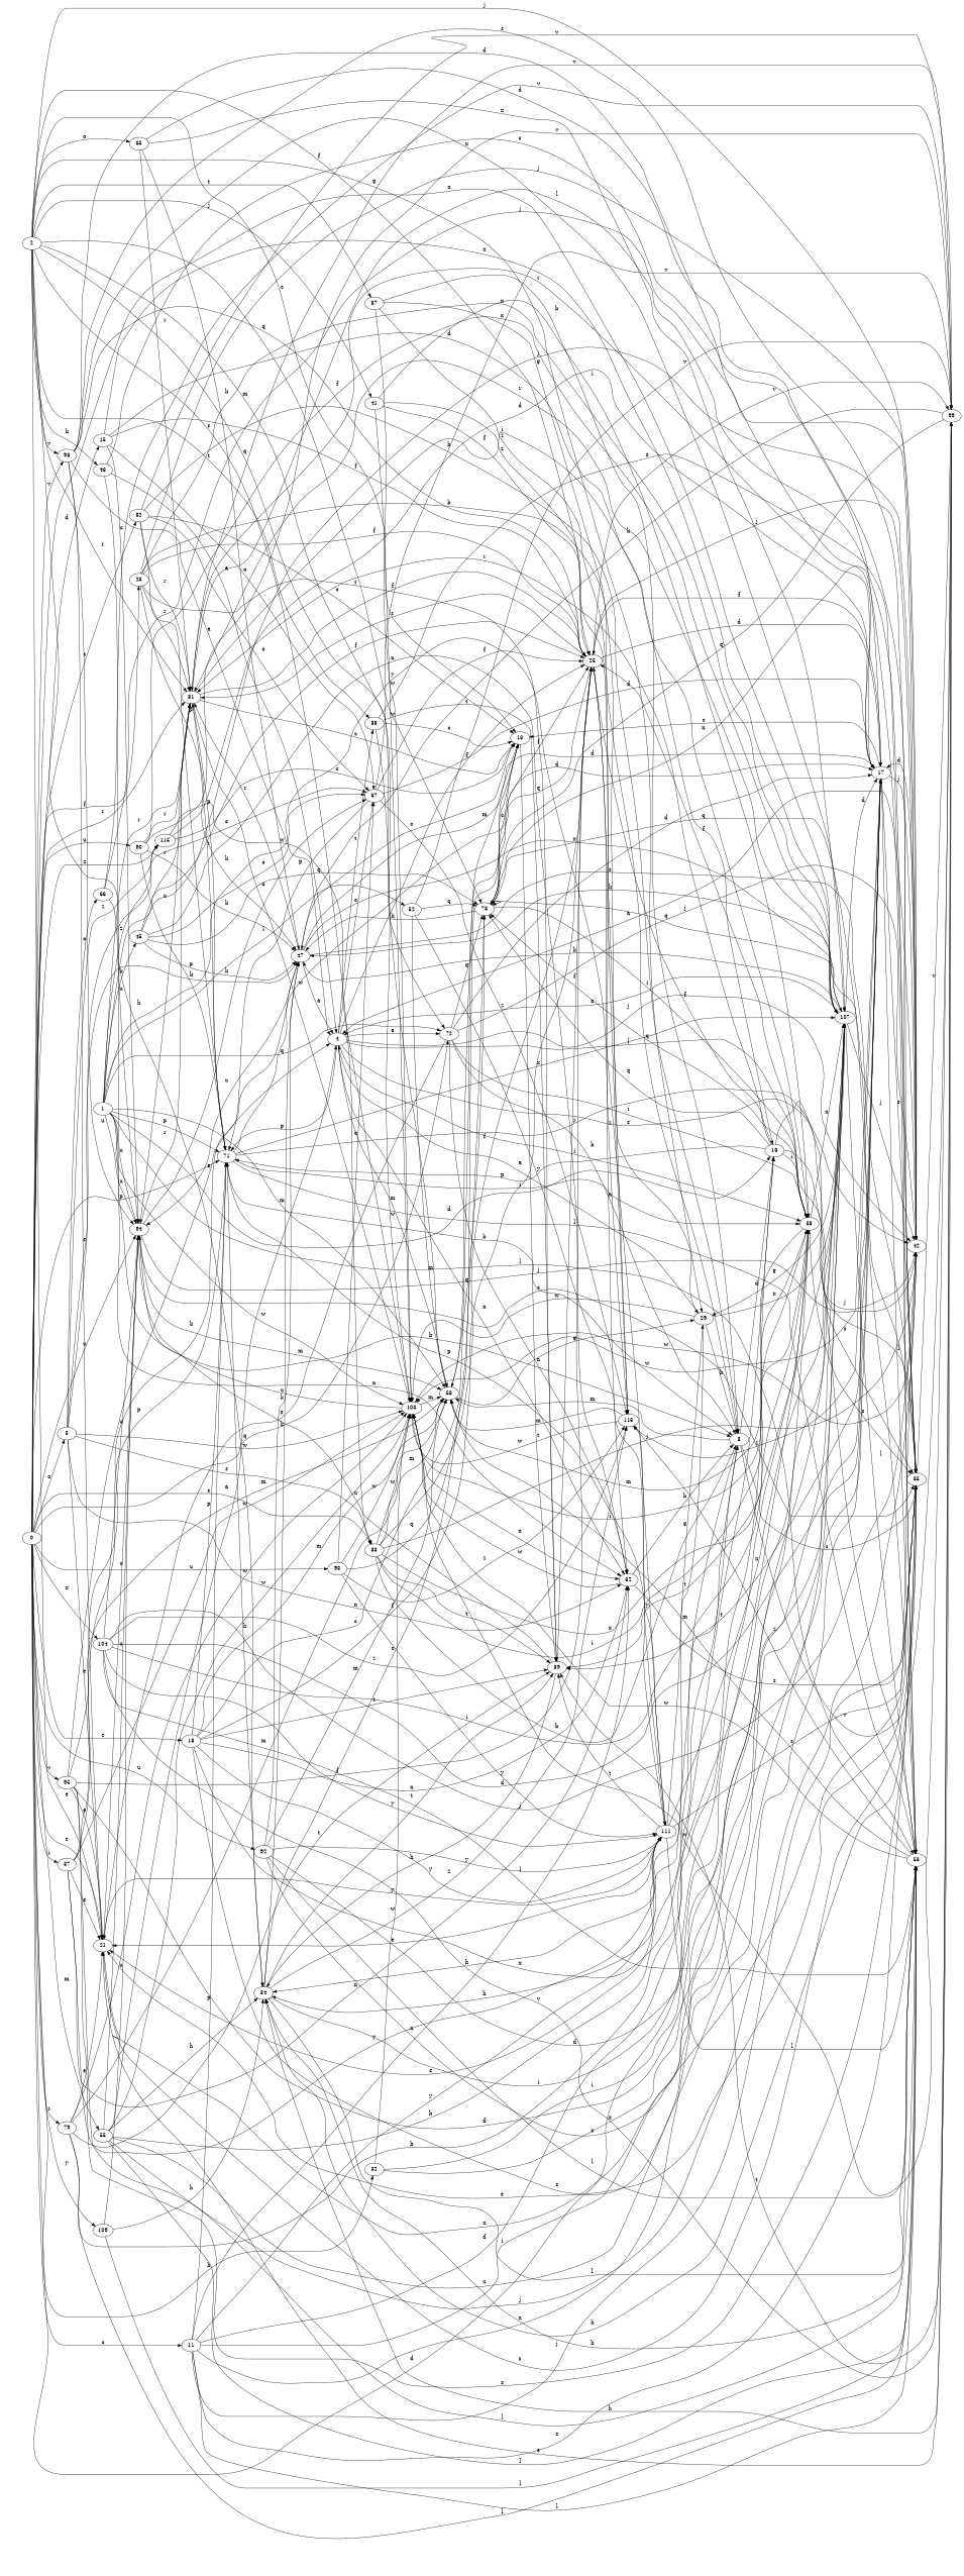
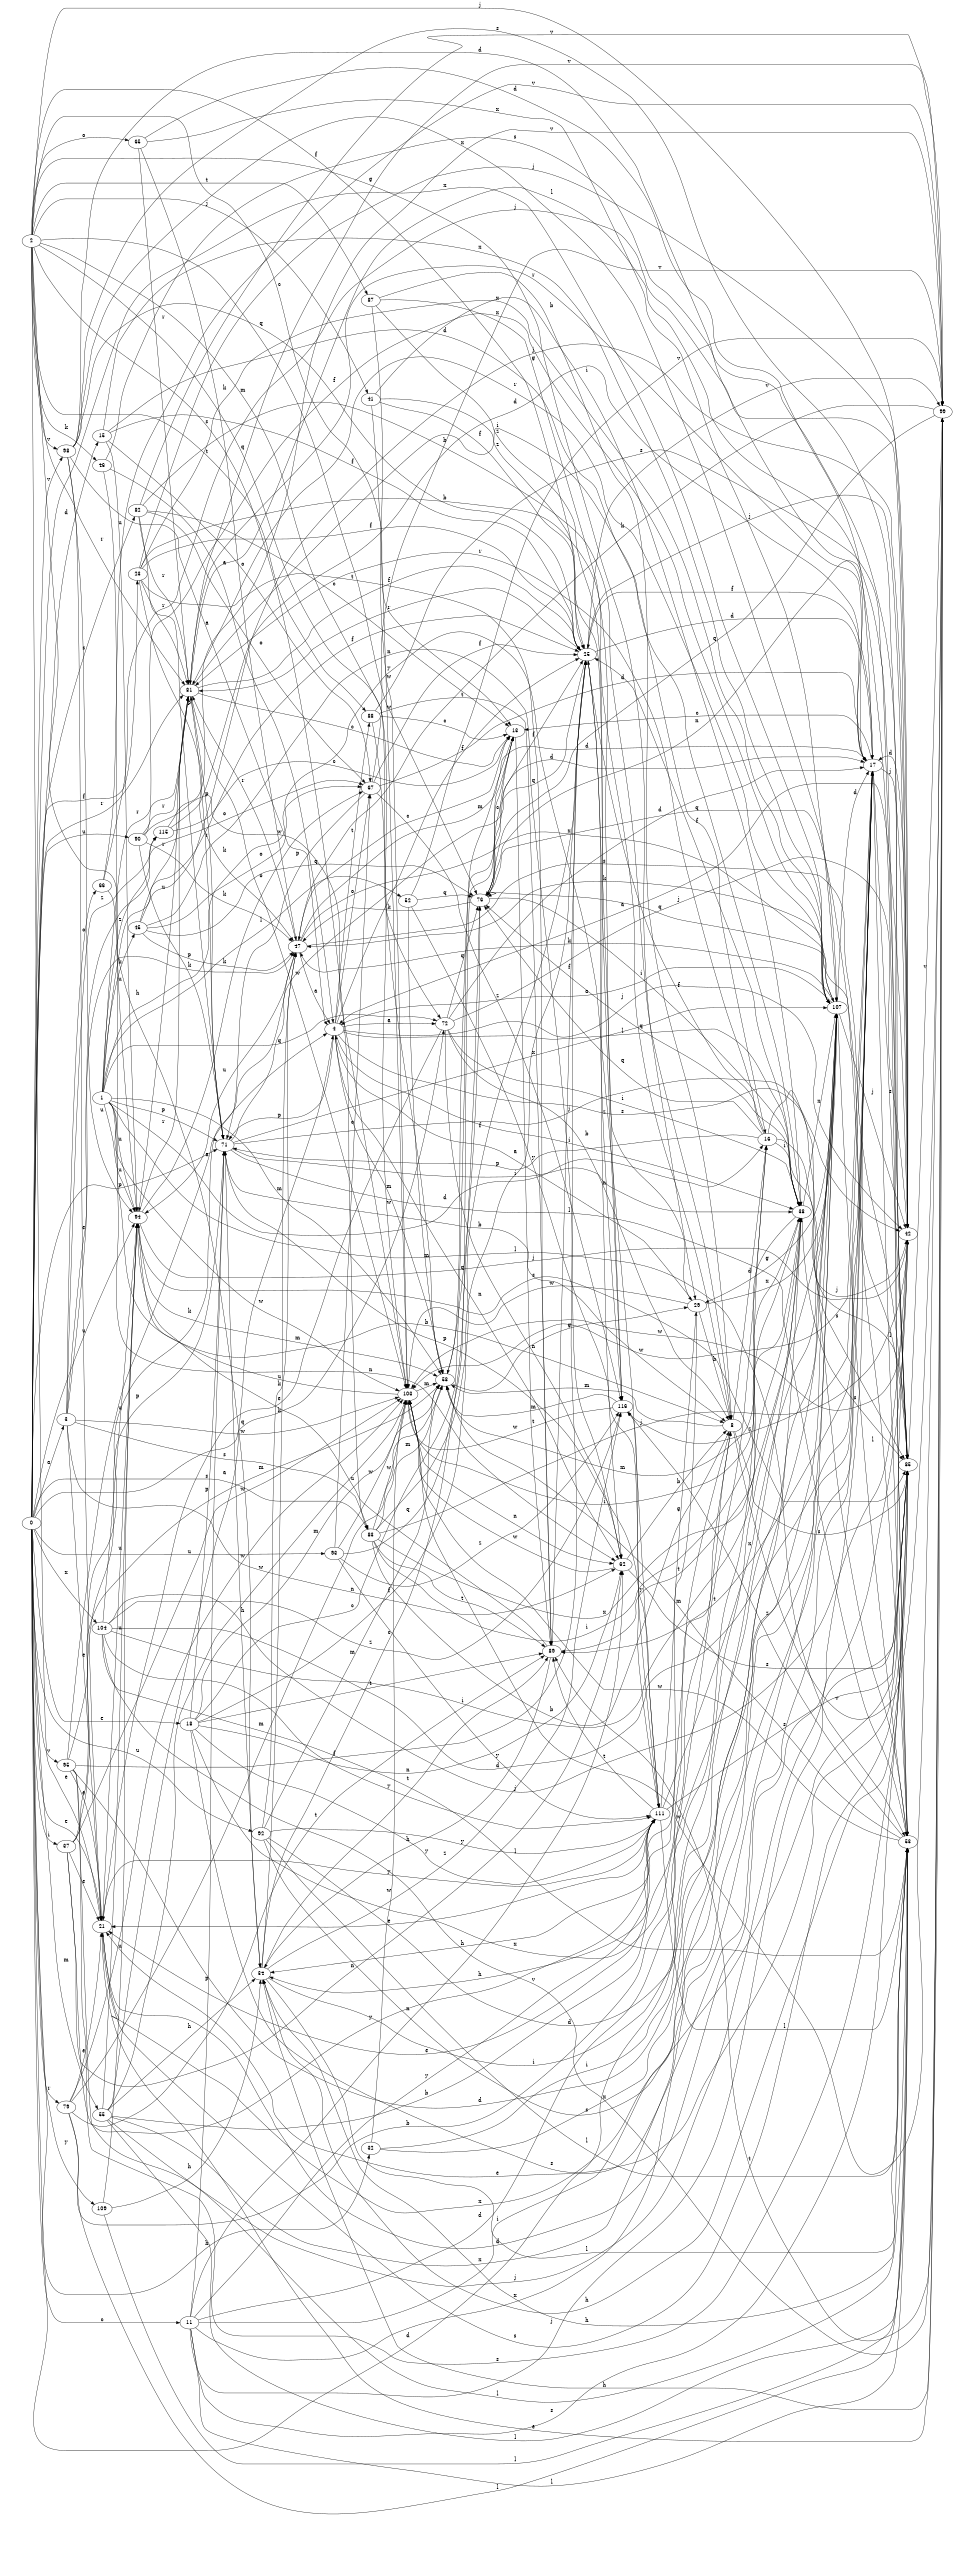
  strict digraph {
    rankdir=LR
    0
    3
    11
    15
    16
    18
    21
    23
    32
    37
    55
    71
    72
    79
    81
    82
    83
    90
    92
    93
    94
    95
    98
    104
    107
    109
    115
    62
    103
    47
    66
    67
    53
    111
    42
    38
    85
    25
    76
    58
    13
    89
    17
    8
    34
    4
    99
    116
    29
    1
    45
    52
    2
    41
    46
    65
    87
    88
    0 -> 3 [label=a]
    0 -> 11 [label=c]
    0 -> 15 [label=d]
    0 -> 16 [label=d]
    0 -> 18 [label=e]
    0 -> 21 [label=e]
    0 -> 23 [label=f]
    0 -> 32 [label=h]
    0 -> 37 [label=i]
    0 -> 55 [label=m]
    0 -> 71 [label=p]
    0 -> 72 [label=q]
    0 -> 79 [label=r]
    0 -> 81 [label=r]
    0 -> 82 [label=s]
    0 -> 83 [label=s]
    0 -> 90 [label=u]
    0 -> 92 [label=u]
    0 -> 93 [label=u]
    0 -> 94 [label=u]
    0 -> 95 [label=v]
    0 -> 98 [label=v]
    0 -> 104 [label=x]
    0 -> 107 [label=x]
    0 -> 109 [label=y]
-   0 -> 115 [label=z]
    3 -> 21 [label=e]
    3 -> 83 [label=s]
    3 -> 115 [label=z]
    3 -> 62 [label=n]
    3 -> 103 [label=w]
    3 -> 47 [label=k]
    3 -> 66 [label=o]
    3 -> 67 [label=o]
    11 -> 16 [label=d]
    11 -> 71 [label=p]
    11 -> 107 [label=x]
    11 -> 62 [label=n]
    11 -> 53 [label=l]
    11 -> 111 [label=y]
    11 -> 42 [label=j]
    11 -> 38 [label=i]
    11 -> 85 [label=s]
    15 -> 16 [label=d]
    15 -> 94 [label=u]
    15 -> 107 [label=x]
    15 -> 67 [label=o]
    15 -> 25 [label=f]
    16 -> 71 [label=p]
    16 -> 81 [label=r]
    16 -> 42 [label=j]
    16 -> 38 [label=i]
    16 -> 85 [label=s]
    16 -> 25 [label=f]
    16 -> 76 [label=q]
    18 -> 71 [label=p]
    18 -> 107 [label=x]
    18 -> 62 [label=n]
    18 -> 111 [label=y]
    18 -> 85 [label=s]
    18 -> 25 [label=f]
    18 -> 58 [label=m]
    18 -> 13 [label=c]
    18 -> 89 [label=t]
    21 -> 94 [label=u]
    21 -> 107 [label=x]
    21 -> 111 [label=y]
    21 -> 85 [label=s]
+   21 -> 17 [label=d]
    23 -> 81 [label=r]
    23 -> 107 [label=x]
    23 -> 47 [label=k]
    23 -> 42 [label=j]
    23 -> 25 [label=f]
    23 -> 89 [label=t]
    23 -> 8 [label=b]
    32 -> 107 [label=x]
    32 -> 103 [label=w]
    32 -> 38 [label=i]
    37 -> 21 [label=e]
    37 -> 71 [label=p]
    37 -> 62 [label=n]
    37 -> 103 [label=w]
    37 -> 47 [label=k]
    37 -> 111 [label=y]
    55 -> 94 [label=u]
    55 -> 107 [label=x]
    55 -> 103 [label=w]
    55 -> 53 [label=l]
    55 -> 42 [label=j]
    55 -> 8 [label=b]
    55 -> 34 [label=h]
    55 -> 4 [label=a]
    71 -> 81 [label=r]
    71 -> 107 [label=x]
    71 -> 53 [label=l]
    71 -> 42 [label=j]
    71 -> 38 [label=i]
    71 -> 17 [label=d]
    71 -> 8 [label=b]
    71 -> 34 [label=h]
    72 -> 21 [label=e]
    72 -> 62 [label=n]
    72 -> 42 [label=j]
    72 -> 38 [label=i]
    72 -> 76 [label=q]
    72 -> 17 [label=d]
    72 -> 8 [label=b]
    79 -> 21 [label=e]
    79 -> 103 [label=w]
    79 -> 53 [label=l]
    79 -> 58 [label=m]
    79 -> 89 [label=t]
    79 -> 8 [label=b]
    81 -> 71 [label=p]
    81 -> 94 [label=u]
    81 -> 103 [label=w]
    81 -> 53 [label=l]
    81 -> 38 [label=i]
    81 -> 25 [label=f]
    81 -> 13 [label=c]
    81 -> 99 [label=v]
    82 -> 71 [label=p]
    82 -> 81 [label=r]
    82 -> 67 [label=o]
    82 -> 13 [label=c]
    82 -> 8 [label=b]
    82 -> 99 [label=v]
    83 -> 107 [label=x]
    83 -> 103 [label=w]
    83 -> 42 [label=j]
    83 -> 38 [label=i]
    83 -> 25 [label=f]
    83 -> 58 [label=m]
    83 -> 89 [label=t]
    83 -> 8 [label=b]
    90 -> 71 [label=p]
    90 -> 81 [label=r]
    90 -> 107 [label=x]
    90 -> 103 [label=w]
    90 -> 47 [label=k]
    92 -> 47 [label=k]
    92 -> 53 [label=l]
    92 -> 111 [label=y]
    92 -> 85 [label=s]
    92 -> 58 [label=m]
    92 -> 17 [label=d]
    93 -> 103 [label=w]
    93 -> 67 [label=o]
    93 -> 111 [label=y]
    93 -> 76 [label=q]
    93 -> 116 [label=z]
    94 -> 81 [label=r]
    94 -> 67 [label=o]
    94 -> 42 [label=j]
    94 -> 85 [label=s]
    94 -> 58 [label=m]
    95 -> 21 [label=e]
    95 -> 53 [label=l]
    95 -> 85 [label=s]
    95 -> 25 [label=f]
    95 -> 58 [label=m]
    95 -> 17 [label=d]
    95 -> 4 [label=a]
    98 -> 21 [label=e]
    98 -> 94 [label=u]
    98 -> 107 [label=x]
    98 -> 85 [label=s]
    98 -> 25 [label=f]
    98 -> 17 [label=d]
    98 -> 4 [label=a]
    104 -> 94 [label=u]
    104 -> 53 [label=l]
    104 -> 111 [label=y]
    104 -> 42 [label=j]
    104 -> 38 [label=i]
    104 -> 17 [label=d]
    104 -> 99 [label=v]
    104 -> 116 [label=z]
    107 -> 81 [label=r]
    107 -> 47 [label=k]
    107 -> 53 [label=l]
    107 -> 42 [label=j]
    107 -> 76 [label=q]
    107 -> 17 [label=d]
    107 -> 4 [label=a]
    107 -> 29 [label=g]
    109 -> 94 [label=u]
    109 -> 53 [label=l]
    109 -> 34 [label=h]
    115 -> 13 [label=c]
    115 -> 17 [label=d]
    115 -> 99 [label=v]
    62 -> 103 [label=w]
    62 -> 85 [label=s]
    62 -> 8 [label=b]
    103 -> 94 [label=u]
    103 -> 62 [label=n]
    103 -> 38 [label=i]
    103 -> 58 [label=m]
    47 -> 81 [label=r]
    47 -> 94 [label=u]
    47 -> 107 [label=x]
    47 -> 85 [label=s]
    47 -> 13 [label=c]
    47 -> 17 [label=d]
    47 -> 4 [label=a]
    66 -> 94 [label=u]
    66 -> 42 [label=j]
    66 -> 99 [label=v]
    67 -> 71 [label=p]
    67 -> 25 [label=f]
    67 -> 17 [label=d]
    67 -> 99 [label=v]
    67 -> 116 [label=z]
    53 -> 103 [label=w]
    53 -> 76 [label=q]
    53 -> 58 [label=m]
    53 -> 34 [label=h]
    53 -> 116 [label=z]
    111 -> 21 [label=e]
    111 -> 71 [label=p]
    111 -> 107 [label=x]
    111 -> 53 [label=l]
    111 -> 85 [label=s]
    111 -> 89 [label=t]
    111 -> 34 [label=h]
    111 -> 29 [label=g]
    42 -> 103 [label=w]
    42 -> 17 [label=d]
    42 -> 4 [label=a]
    38 -> 107 [label=x]
    38 -> 85 [label=s]
    38 -> 25 [label=f]
    38 -> 76 [label=q]
    38 -> 58 [label=m]
    38 -> 89 [label=t]
    85 -> 47 [label=k]
    85 -> 34 [label=h]
    85 -> 99 [label=v]
    25 -> 81 [label=r]
    25 -> 62 [label=n]
    25 -> 42 [label=j]
    25 -> 76 [label=q]
    25 -> 17 [label=d]
    25 -> 99 [label=v]
    25 -> 116 [label=z]
    76 -> 47 [label=k]
    76 -> 53 [label=n]
    76 -> 38 [label=i]
    76 -> 25 [label=f]
    76 -> 13 [label=c]
    58 -> 76 [label=q]
    58 -> 29 [label=g]
    13 -> 58 [label=m]
    13 -> 89 [label=t]
    89 -> 94 [label=u]
    89 -> 25 [label=f]
    89 -> 34 [label=h]
    17 -> 21 [label=e]
    17 -> 81 [label=r]
    17 -> 103 [label=w]
    17 -> 53 [label=l]
    17 -> 42 [label=j]
    17 -> 85 [label=s]
    17 -> 25 [label=f]
    17 -> 13 [label=c]
    17 -> 89 [label=t]
    17 -> 116 [label=z]
    8 -> 16 [label=d]
    8 -> 21 [label=e]
    8 -> 85 [label=s]
    8 -> 58 [label=m]
    8 -> 99 [label=v]
    34 -> 47 [label=k]
    34 -> 53 [label=l]
    34 -> 38 [label=i]
    34 -> 13 [label=c]
    34 -> 89 [label=t]
    34 -> 116 [label=z]
    4 -> 71 [label=p]
    4 -> 72 [label=a]
    4 -> 62 [label=n]
    4 -> 67 [label=o]
    4 -> 53 [label=l]
    4 -> 42 [label=j]
    4 -> 38 [label=i]
    4 -> 85 [label=s]
    4 -> 25 [label=f]
    4 -> 58 [label=m]
    4 -> 88 [label=t]
    99 -> 21 [label=e]
    99 -> 103 [label=w]
    99 -> 47 [label=k]
    99 -> 76 [label=q]
    99 -> 89 [label=t]
    99 -> 34 [label=h]
    116 -> 103 [label=w]
    116 -> 111 [label=y]
    116 -> 58 [label=m]
    29 -> 107 [label=x]
    29 -> 103 [label=w]
    29 -> 8 [label=b]
    29 -> 34 [label=h]
    29 -> 4 [label=a]
    1 -> 16 [label=d]
    1 -> 71 [label=p]
    1 -> 72 [label=q]
    1 -> 81 [label=r]
    1 -> 94 [label=u]
    1 -> 115 [label=z]
    1 -> 62 [label=n]
    1 -> 103 [label=w]
    1 -> 53 [label=l]
    1 -> 111 [label=y]
    1 -> 25 [label=f]
    1 -> 58 [label=m]
    1 -> 8 [label=b]
    1 -> 45 [label=k]
    1 -> 52 [label=l]
    45 -> 81 [label=r]
    45 -> 62 [label=n]
    45 -> 47 [label=k]
    45 -> 67 [label=o]
    45 -> 42 [label=j]
    45 -> 76 [label=q]
    52 -> 111 [label=y]
    52 -> 76 [label=q]
    52 -> 58 [label=m]
    52 -> 99 [label=v]
    2 -> 21 [label=e]
    2 -> 72 [label=q]
    2 -> 81 [label=r]
    2 -> 83 [label=s]
    2 -> 98 [label=v]
    2 -> 42 [label=j]
    2 -> 25 [label=f]
    2 -> 76 [label=q]
    2 -> 58 [label=m]
    2 -> 13 [label=c]
    2 -> 34 [label=h]
    2 -> 29 [label=g]
    2 -> 41 [label=j]
    2 -> 46 [label=k]
    2 -> 65 [label=o]
    2 -> 87 [label=t]
    2 -> 88 [label=t]
    41 -> 103 [label=w]
    41 -> 38 [label=i]
    41 -> 25 [label=f]
    41 -> 116 [label=z]
    46 -> 94 [label=u]
    46 -> 85 [label=s]
    46 -> 4 [label=a]
    65 -> 81 [label=r]
    65 -> 107 [label=x]
    65 -> 47 [label=k]
    65 -> 17 [label=d]
    87 -> 103 [label=w]
    87 -> 8 [label=b]
    87 -> 116 [label=z]
    87 -> 29 [label=g]
    88 -> 103 [label=w]
    88 -> 85 [label=s]
    88 -> 13 [label=c]
    88 -> 89 [label=t]
  }
